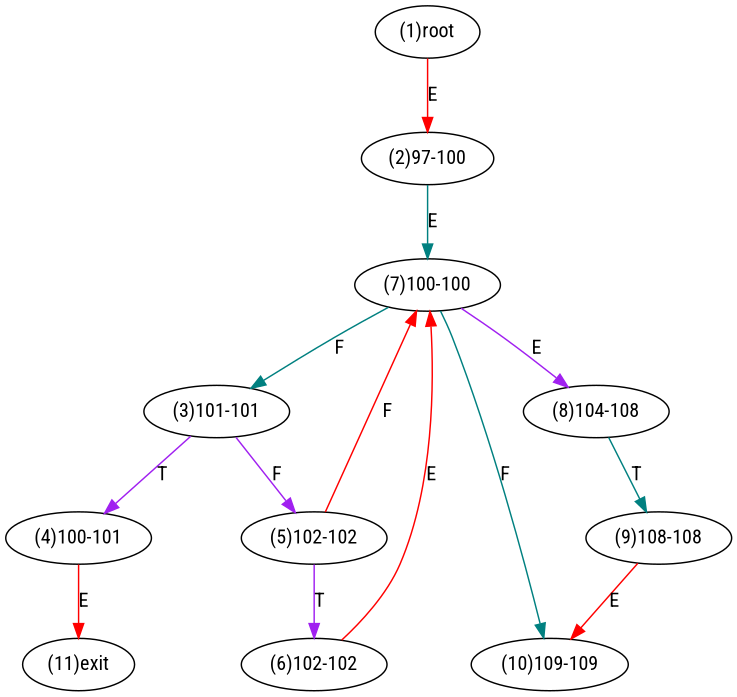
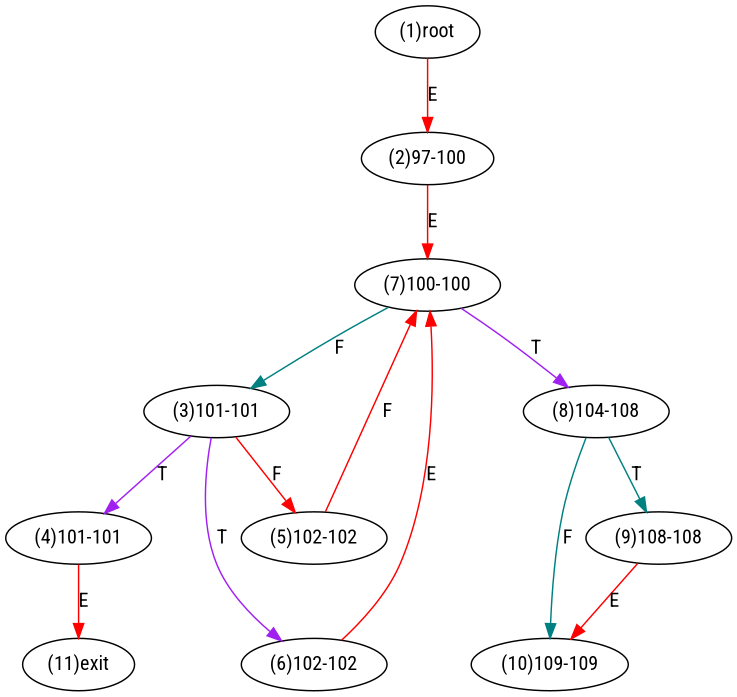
  digraph {
    fontname="Roboto Condensed"
    node [fontname="Roboto Condensed"]
    edge [color=red fontname="Roboto Condensed"]
    n1 [label="(1)root"]
    n2 [label="(2)97-100"]
    n3 [label="(7)100-100"]
    n4 [label="(3)101-101"]
    n5 [label="(8)104-108"]
-   n6 [label="(4)100-101"]
+   n6 [label="(4)101-101"]
    n7 [label="(5)102-102"]
    n8 [label="(11)exit"]
    n9 [label="(6)102-102"]
    n10 [label="(9)108-108"]
    n11 [label="(10)109-109"]
    n1 -> n2 [label=E]
-   n2 -> n3 [color=teal label=E]
+   n2 -> n3 [label=E]
    n3 -> n4 [color=teal label=F]
-   n3 -> n5 [color=purple label=E]
+   n3 -> n5 [color=purple label=T]
    n4 -> n6 [color=purple label=T]
-   n4 -> n7 [color=purple label=F]
+   n4 -> n7 [label=F]
    n5 -> n10 [color=teal label=T]
-   n3 -> n11 [color=teal label=F]
+   n5 -> n11 [color=teal label=F]
    n6 -> n8 [label=E]
    n7 -> n3 [label=F]
-   n7 -> n9 [color=purple label=T]
+   n4 -> n9 [color=purple label=T]
    n9 -> n3 [label=E]
    n10 -> n11 [label=E]
  }
